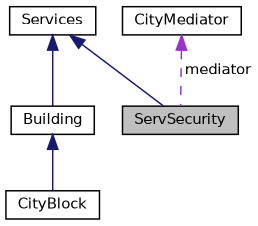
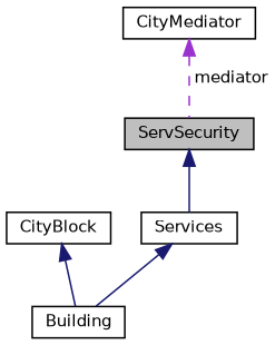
  digraph {
    node [color=black fillcolor=white fontname=Helvetica fontsize=10 shape=record style=filled]
    edge [color=midnightblue dir=back fontname=Helvetica fontsize=10 labelfontname=Helvetica labelfontsize=10 style=solid]
    n1 [fillcolor=grey75 fontcolor=black height=0.2 label=ServSecurity width=0.4]
    n2 [height=0.2 label=Services width=0.4]
    n3 [height=0.2 label=Building width=0.4]
    n4 [height=0.2 label=CityBlock width=0.4]
    n5 [height=0.2 label=CityMediator width=0.4]
-   n2 -> n1
+   n1 -> n2
    n2 -> n3
-   n3 -> n4
+   n4 -> n3
    n5 -> n1 [color=darkorchid3 label=" mediator" style=dashed]
  }
